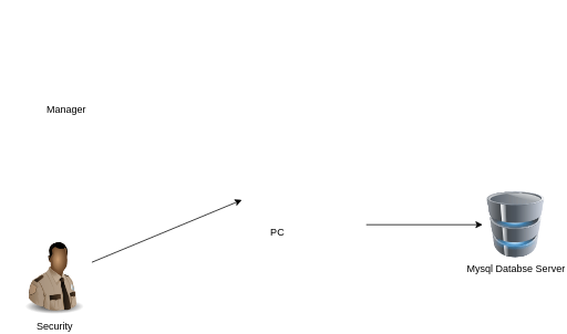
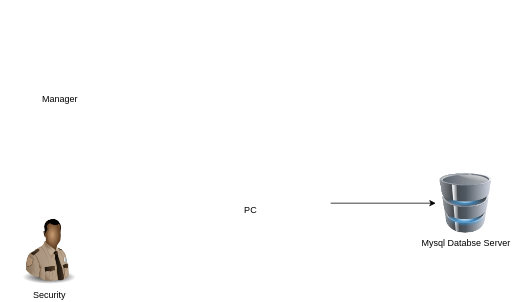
  <mxCell id="0" />
  <mxCell id="1" parent="0" />
  <mxCell id="2" style="rounded=0;orthogonalLoop=1;jettySize=auto;html=1;" parent="1" target="3" edge="1"><mxGeometry relative="1" as="geometry"><mxPoint x="440" y="270" as="sourcePoint" /></mxGeometry></mxCell>
  <mxCell id="3" value="Mysql Databse Server" style="image;html=1;labelBackgroundColor=#ffffff;image=img/lib/clip_art/computers/Database_128x128.png" parent="1" vertex="1"><mxGeometry x="580" y="230" width="80" height="80" as="geometry" /></mxCell>
- <mxCell id="4" style="rounded=0;orthogonalLoop=1;jettySize=auto;html=1;" parent="1" source="5" target="7" edge="1"><mxGeometry relative="1" as="geometry" /></mxCell>
  <mxCell id="5" value="Security" style="image;html=1;labelBackgroundColor=#ffffff;image=img/lib/clip_art/people/Security_Man_Black_128x128.png" parent="1" vertex="1"><mxGeometry x="20" y="289" width="90" height="90" as="geometry" /></mxCell>
  <mxCell id="6" value="Manager" style="shape=image;html=1;verticalAlign=top;verticalLabelPosition=bottom;labelBackgroundColor=#ffffff;imageAspect=0;aspect=fixed;image=https://cdn4.iconfinder.com/data/icons/BRILLIANT/accounting/png/128/executive.png" parent="1" vertex="1"><mxGeometry x="30" y="20" width="98" height="98" as="geometry" /></mxCell>
  <mxCell id="7" value="PC" style="shape=image;html=1;verticalAlign=top;verticalLabelPosition=bottom;labelBackgroundColor=#ffffff;imageAspect=0;aspect=fixed;image=https://cdn0.iconfinder.com/data/icons/icons-unleashed-vol1/128/-desktop.png" parent="1" vertex="1"><mxGeometry x="290.5" y="180" width="85" height="85" as="geometry" /></mxCell>
